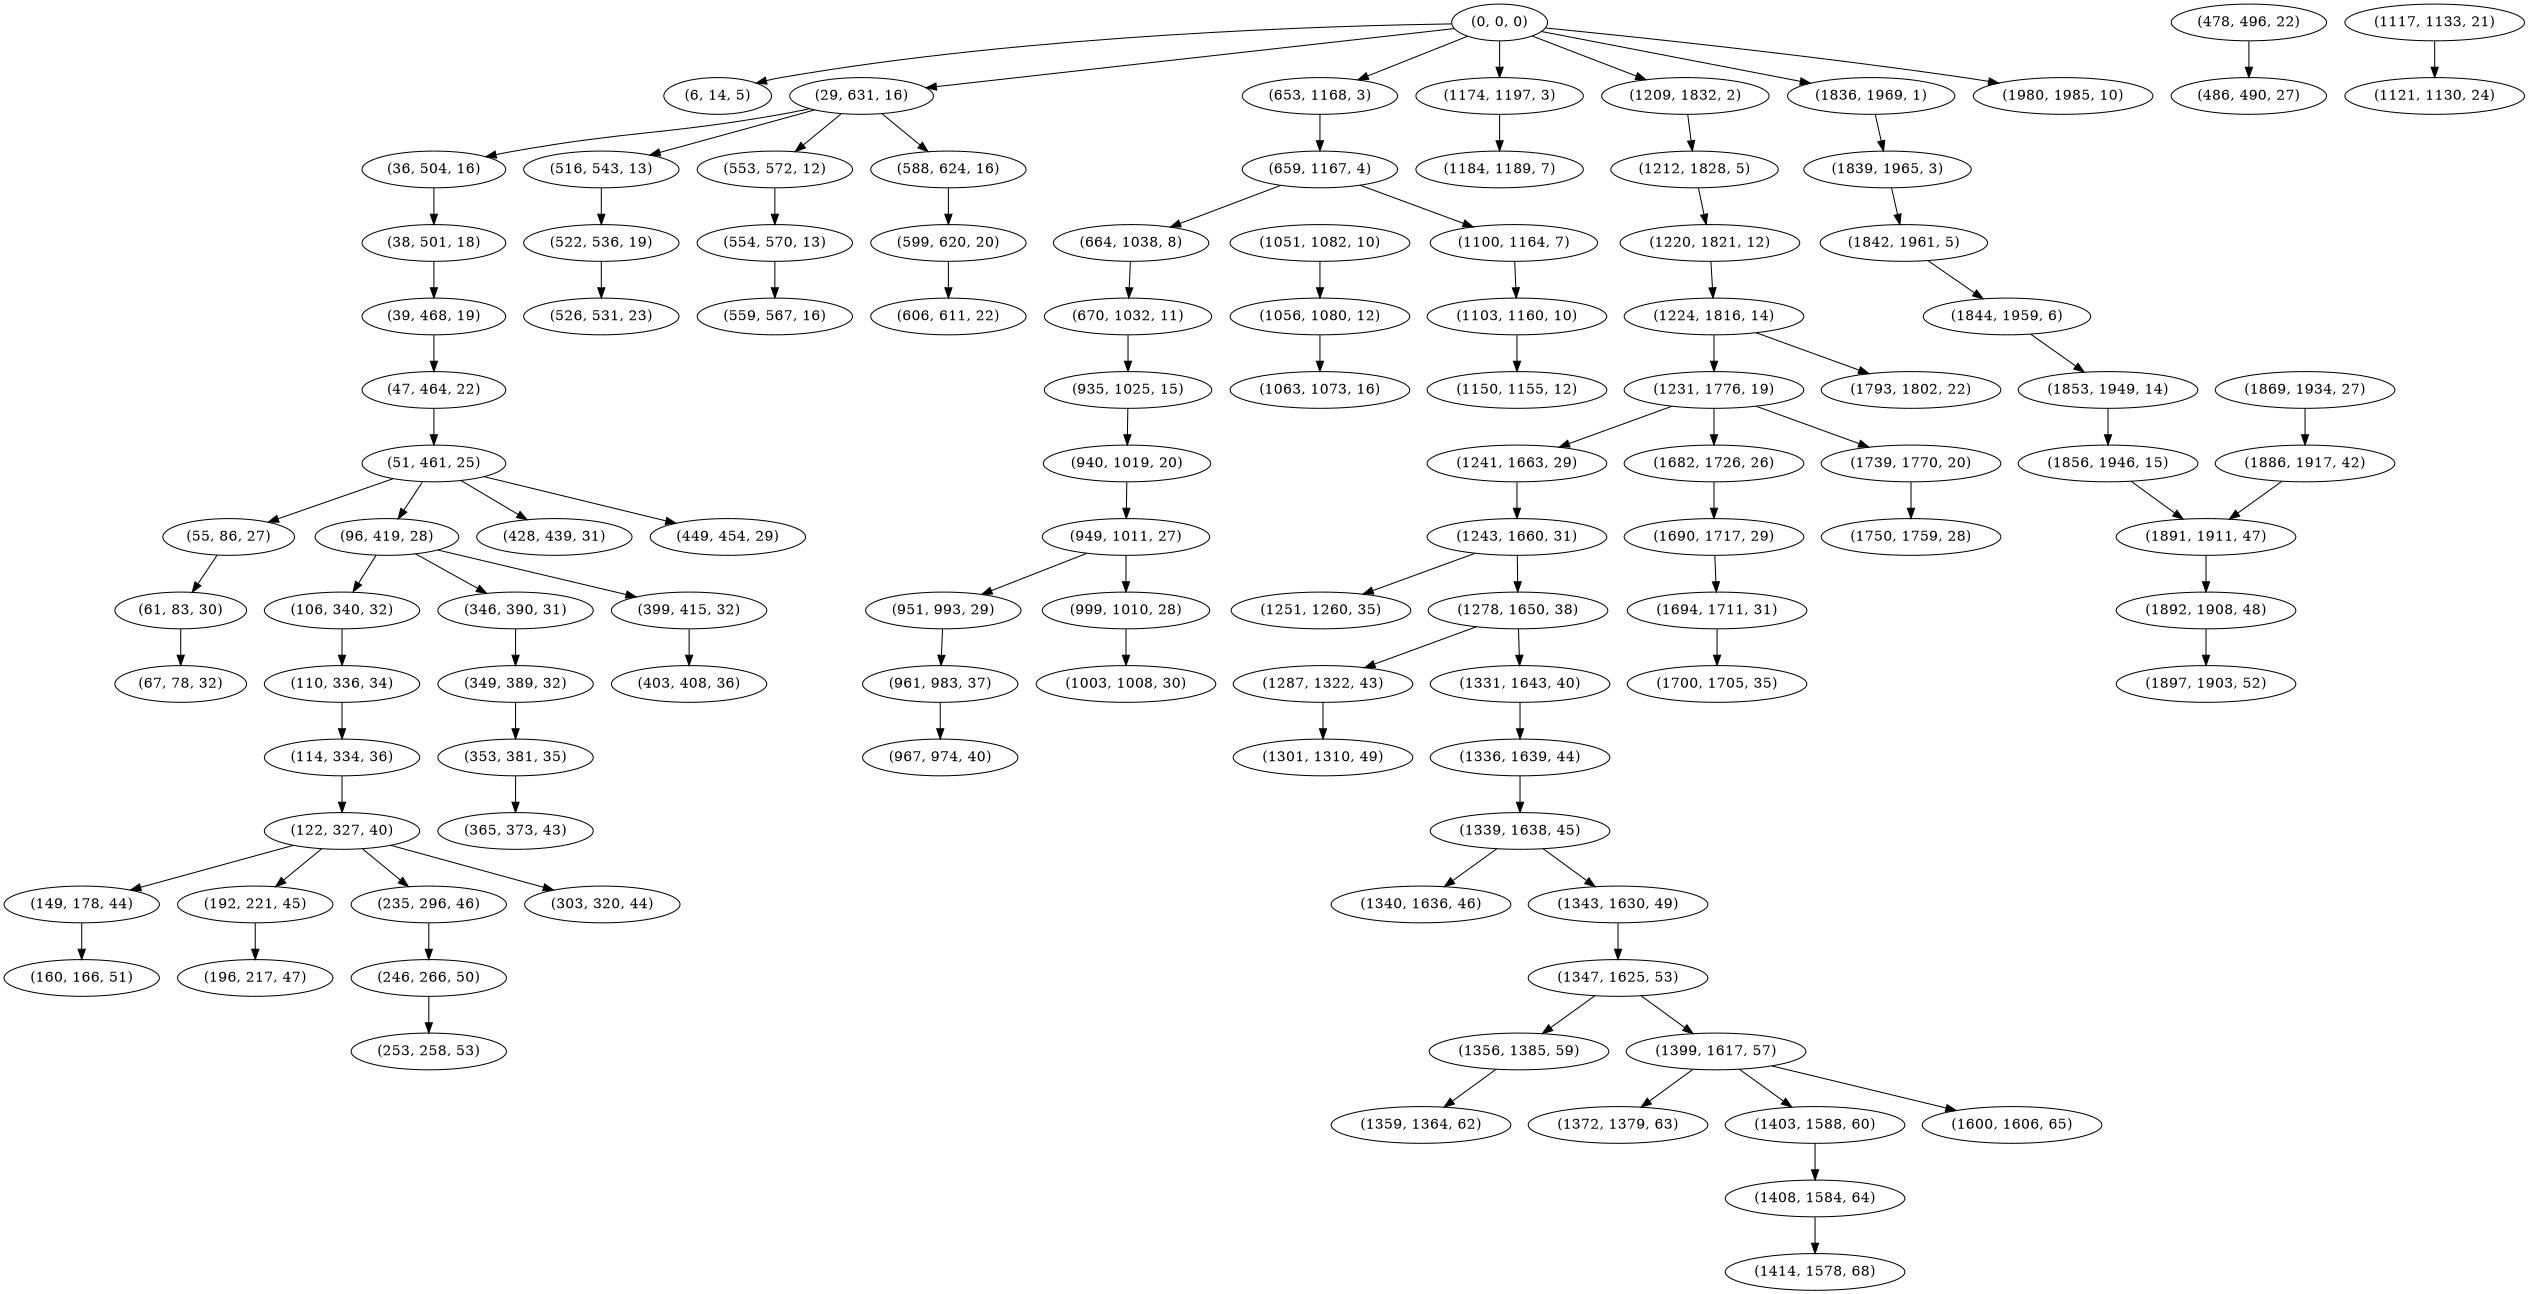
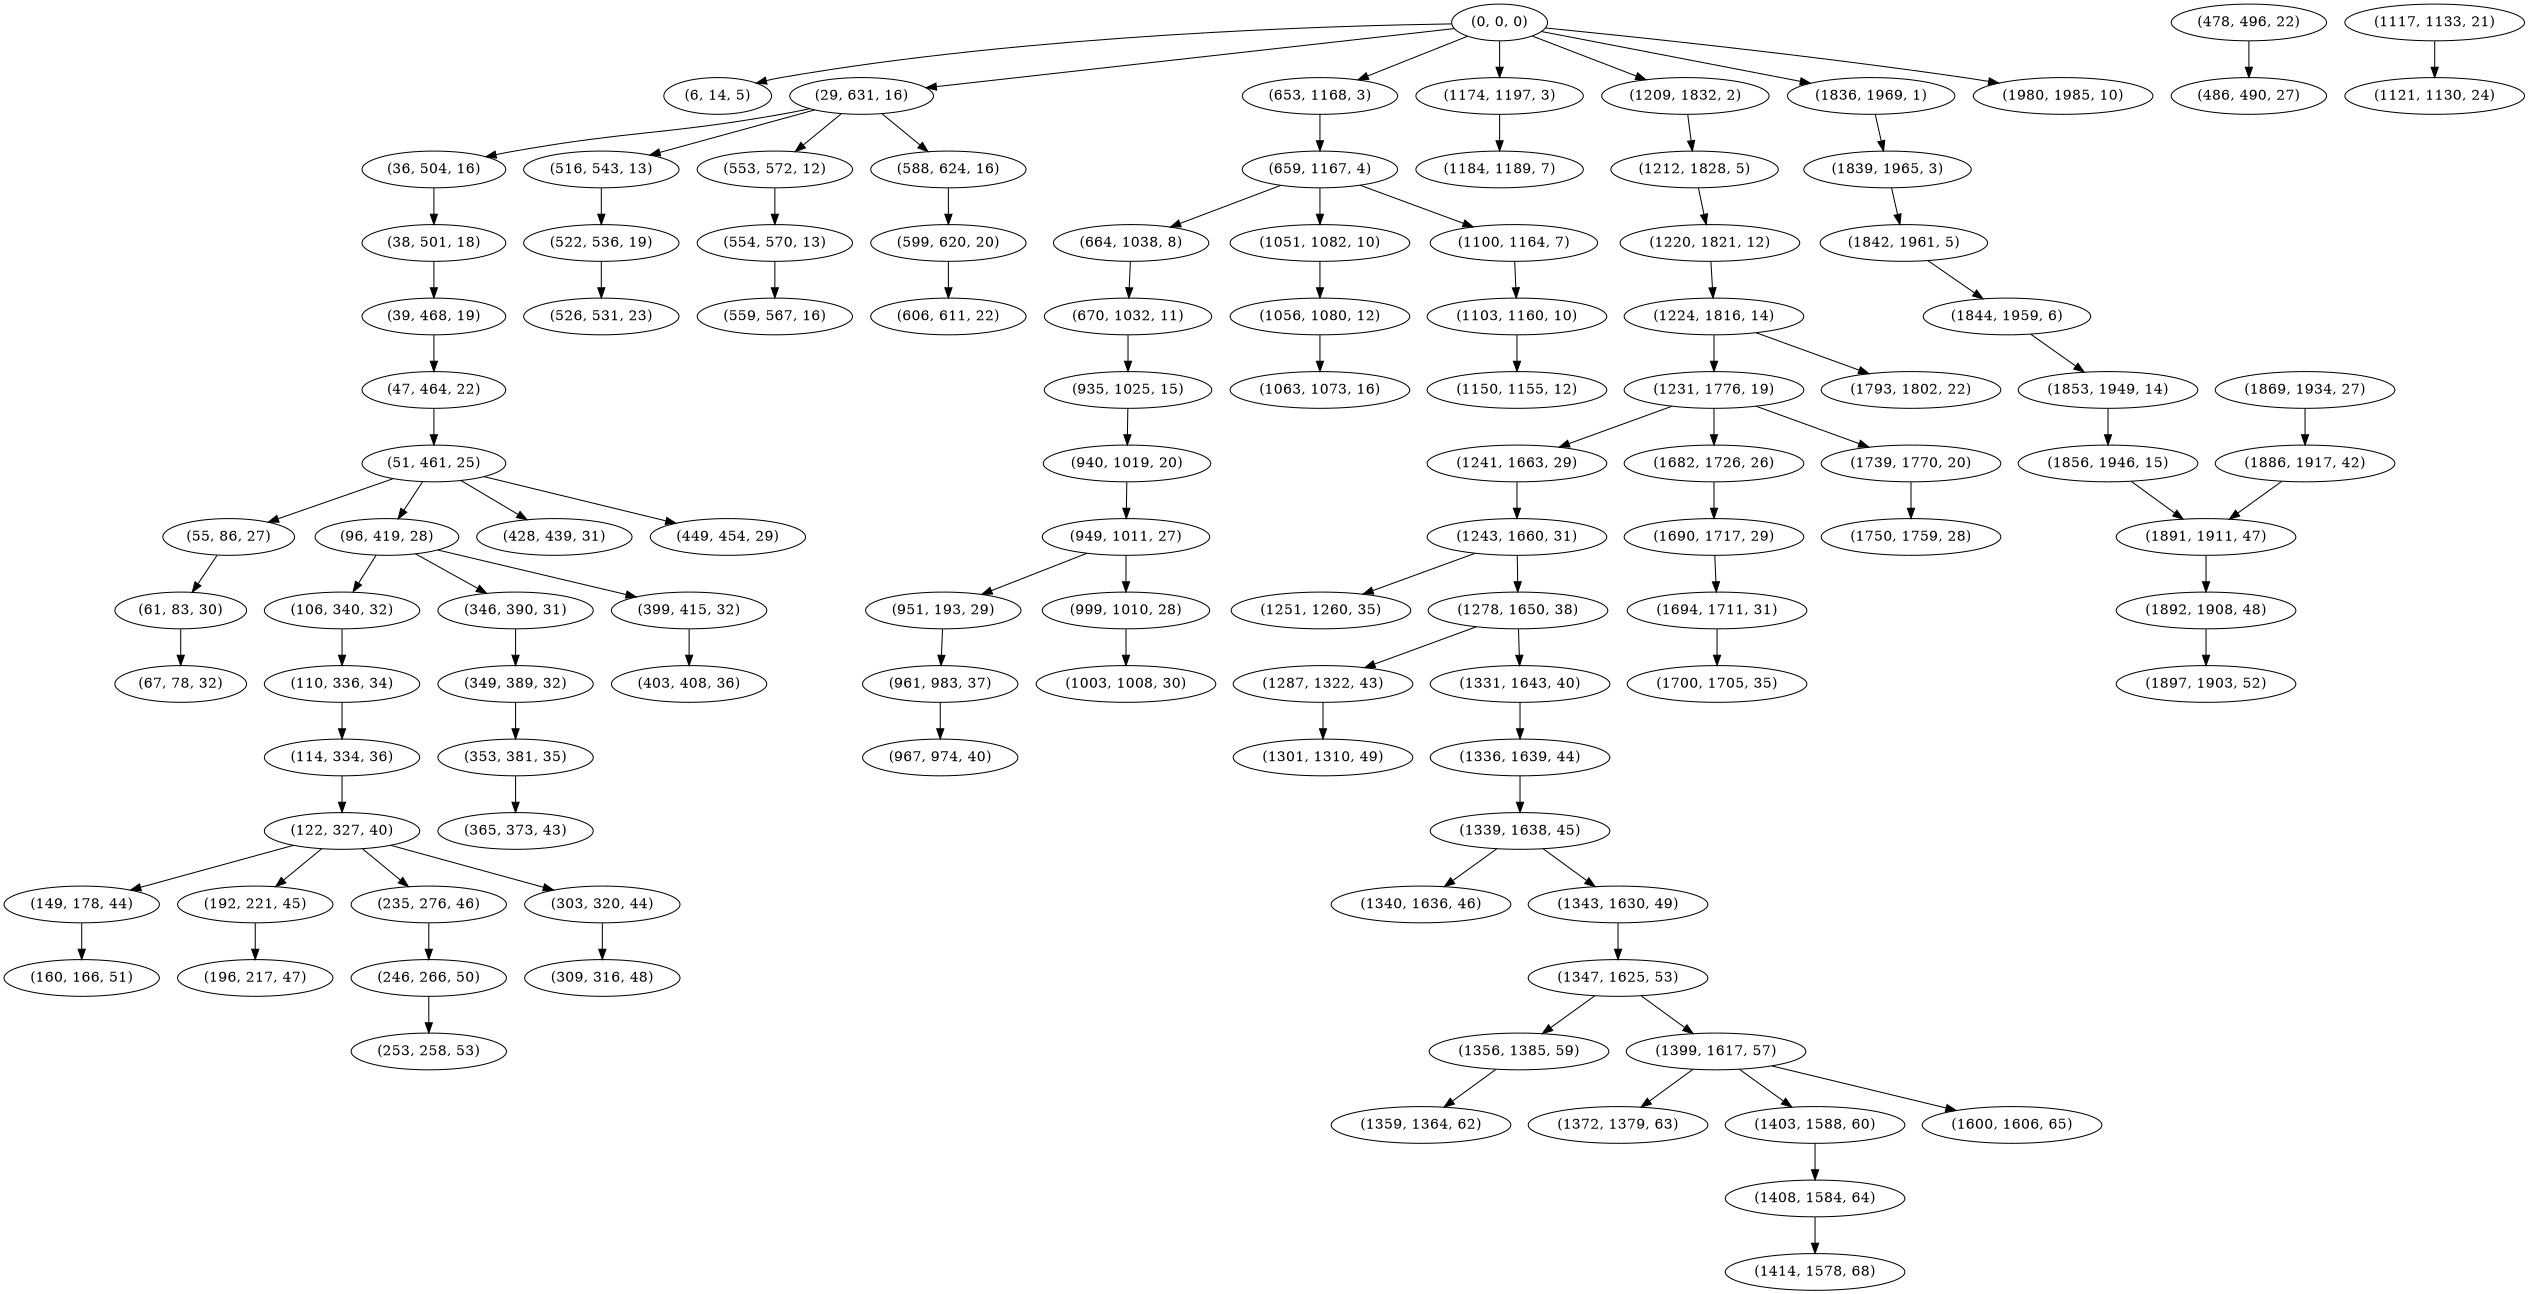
  digraph {
    "(0, 0, 0)"
    "(6, 14, 5)"
    n3 [label="(29, 631, 16)"]
    "(653, 1168, 3)"
    "(1174, 1197, 3)"
    "(1209, 1832, 2)"
    "(1836, 1969, 1)"
    "(1980, 1985, 10)"
    "(36, 504, 16)"
    "(516, 543, 13)"
    "(553, 572, 12)"
    "(588, 624, 16)"
    "(659, 1167, 4)"
    "(1184, 1189, 7)"
    "(1212, 1828, 5)"
    "(1839, 1965, 3)"
    "(38, 501, 18)"
    "(522, 536, 19)"
    "(554, 570, 13)"
    "(599, 620, 20)"
    "(39, 468, 19)"
    "(47, 464, 22)"
    "(51, 461, 25)"
    "(55, 86, 27)"
    "(96, 419, 28)"
    "(428, 439, 31)"
    "(449, 454, 29)"
    "(61, 83, 30)"
    "(106, 340, 32)"
    "(346, 390, 31)"
    "(399, 415, 32)"
    "(67, 78, 32)"
    "(110, 336, 34)"
    "(349, 389, 32)"
    "(403, 408, 36)"
    "(114, 334, 36)"
    "(122, 327, 40)"
    "(149, 178, 44)"
    "(192, 221, 45)"
-   "(235, 276, 46)" [label="(235, 296, 46)"]
+   "(235, 276, 46)"
    "(303, 320, 44)"
    "(160, 166, 51)"
    "(196, 217, 47)"
    "(246, 266, 50)"
+   "(309, 316, 48)"
    "(253, 258, 53)"
    "(353, 381, 35)"
    "(365, 373, 43)"
    "(478, 496, 22)"
    "(486, 490, 27)"
    "(526, 531, 23)"
    "(559, 567, 16)"
    "(606, 611, 22)"
    "(664, 1038, 8)"
    "(1051, 1082, 10)"
    "(1100, 1164, 7)"
    "(670, 1032, 11)"
    "(1056, 1080, 12)"
    "(1103, 1160, 10)"
    "(935, 1025, 15)"
    "(940, 1019, 20)"
    "(949, 1011, 27)"
-   "(951, 993, 29)"
+   "(951, 993, 29)" [label="(951, 193, 29)"]
    "(999, 1010, 28)"
    "(961, 983, 37)"
    "(1003, 1008, 30)"
    "(967, 974, 40)"
    "(1063, 1073, 16)"
    "(1150, 1155, 12)"
    "(1117, 1133, 21)"
    "(1121, 1130, 24)"
    "(1220, 1821, 12)"
    "(1224, 1816, 14)"
    "(1231, 1776, 19)"
    "(1793, 1802, 22)"
    "(1241, 1663, 29)"
    "(1682, 1726, 26)"
    "(1739, 1770, 20)"
    "(1243, 1660, 31)"
    "(1690, 1717, 29)"
    "(1750, 1759, 28)"
    "(1251, 1260, 35)"
    "(1278, 1650, 38)"
    "(1287, 1322, 43)"
    "(1331, 1643, 40)"
    "(1301, 1310, 49)"
    "(1336, 1639, 44)"
    "(1339, 1638, 45)"
    "(1340, 1636, 46)"
    "(1343, 1630, 49)"
    "(1347, 1625, 53)"
    "(1356, 1385, 59)"
    "(1399, 1617, 57)"
    "(1359, 1364, 62)"
    "(1372, 1379, 63)"
    "(1403, 1588, 60)"
    "(1600, 1606, 65)"
    "(1408, 1584, 64)"
    "(1414, 1578, 68)"
    "(1694, 1711, 31)"
    "(1700, 1705, 35)"
    "(1842, 1961, 5)"
    "(1844, 1959, 6)"
    "(1853, 1949, 14)"
    "(1856, 1946, 15)"
    "(1891, 1911, 47)"
    "(1869, 1934, 27)"
    "(1886, 1917, 42)"
    "(1892, 1908, 48)"
    "(1897, 1903, 52)"
    "(0, 0, 0)" -> "(6, 14, 5)"
    "(0, 0, 0)" -> n3
    "(0, 0, 0)" -> "(653, 1168, 3)"
    "(0, 0, 0)" -> "(1174, 1197, 3)"
    "(0, 0, 0)" -> "(1209, 1832, 2)"
    "(0, 0, 0)" -> "(1836, 1969, 1)"
    "(0, 0, 0)" -> "(1980, 1985, 10)"
    n3 -> "(36, 504, 16)"
    n3 -> "(516, 543, 13)"
    n3 -> "(553, 572, 12)"
    n3 -> "(588, 624, 16)"
    "(653, 1168, 3)" -> "(659, 1167, 4)"
    "(1174, 1197, 3)" -> "(1184, 1189, 7)"
    "(1209, 1832, 2)" -> "(1212, 1828, 5)"
    "(1836, 1969, 1)" -> "(1839, 1965, 3)"
    "(36, 504, 16)" -> "(38, 501, 18)"
    "(516, 543, 13)" -> "(522, 536, 19)"
    "(553, 572, 12)" -> "(554, 570, 13)"
    "(588, 624, 16)" -> "(599, 620, 20)"
    "(659, 1167, 4)" -> "(664, 1038, 8)"
+   "(659, 1167, 4)" -> "(1051, 1082, 10)"
    "(659, 1167, 4)" -> "(1100, 1164, 7)"
    "(1212, 1828, 5)" -> "(1220, 1821, 12)"
    "(1839, 1965, 3)" -> "(1842, 1961, 5)"
    "(38, 501, 18)" -> "(39, 468, 19)"
    "(522, 536, 19)" -> "(526, 531, 23)"
    "(554, 570, 13)" -> "(559, 567, 16)"
    "(599, 620, 20)" -> "(606, 611, 22)"
    "(39, 468, 19)" -> "(47, 464, 22)"
    "(47, 464, 22)" -> "(51, 461, 25)"
    "(51, 461, 25)" -> "(55, 86, 27)"
    "(51, 461, 25)" -> "(96, 419, 28)"
    "(51, 461, 25)" -> "(428, 439, 31)"
    "(51, 461, 25)" -> "(449, 454, 29)"
    "(55, 86, 27)" -> "(61, 83, 30)"
    "(96, 419, 28)" -> "(106, 340, 32)"
    "(96, 419, 28)" -> "(346, 390, 31)"
    "(96, 419, 28)" -> "(399, 415, 32)"
    "(61, 83, 30)" -> "(67, 78, 32)"
    "(106, 340, 32)" -> "(110, 336, 34)"
    "(346, 390, 31)" -> "(349, 389, 32)"
    "(399, 415, 32)" -> "(403, 408, 36)"
    "(110, 336, 34)" -> "(114, 334, 36)"
    "(349, 389, 32)" -> "(353, 381, 35)"
    "(114, 334, 36)" -> "(122, 327, 40)"
    "(122, 327, 40)" -> "(149, 178, 44)"
    "(122, 327, 40)" -> "(192, 221, 45)"
    "(122, 327, 40)" -> "(235, 276, 46)"
    "(122, 327, 40)" -> "(303, 320, 44)"
    "(149, 178, 44)" -> "(160, 166, 51)"
    "(192, 221, 45)" -> "(196, 217, 47)"
    "(235, 276, 46)" -> "(246, 266, 50)"
+   "(303, 320, 44)" -> "(309, 316, 48)"
    "(246, 266, 50)" -> "(253, 258, 53)"
    "(353, 381, 35)" -> "(365, 373, 43)"
    "(478, 496, 22)" -> "(486, 490, 27)"
    "(664, 1038, 8)" -> "(670, 1032, 11)"
    "(1051, 1082, 10)" -> "(1056, 1080, 12)"
    "(1100, 1164, 7)" -> "(1103, 1160, 10)"
    "(670, 1032, 11)" -> "(935, 1025, 15)"
    "(1056, 1080, 12)" -> "(1063, 1073, 16)"
    "(1103, 1160, 10)" -> "(1150, 1155, 12)"
    "(935, 1025, 15)" -> "(940, 1019, 20)"
    "(940, 1019, 20)" -> "(949, 1011, 27)"
    "(949, 1011, 27)" -> "(951, 993, 29)"
    "(949, 1011, 27)" -> "(999, 1010, 28)"
    "(951, 993, 29)" -> "(961, 983, 37)"
    "(999, 1010, 28)" -> "(1003, 1008, 30)"
    "(961, 983, 37)" -> "(967, 974, 40)"
    "(1117, 1133, 21)" -> "(1121, 1130, 24)"
    "(1220, 1821, 12)" -> "(1224, 1816, 14)"
    "(1224, 1816, 14)" -> "(1231, 1776, 19)"
    "(1224, 1816, 14)" -> "(1793, 1802, 22)"
    "(1231, 1776, 19)" -> "(1241, 1663, 29)"
    "(1231, 1776, 19)" -> "(1682, 1726, 26)"
    "(1231, 1776, 19)" -> "(1739, 1770, 20)"
    "(1241, 1663, 29)" -> "(1243, 1660, 31)"
    "(1682, 1726, 26)" -> "(1690, 1717, 29)"
    "(1739, 1770, 20)" -> "(1750, 1759, 28)"
    "(1243, 1660, 31)" -> "(1251, 1260, 35)"
    "(1243, 1660, 31)" -> "(1278, 1650, 38)"
    "(1690, 1717, 29)" -> "(1694, 1711, 31)"
    "(1278, 1650, 38)" -> "(1287, 1322, 43)"
    "(1278, 1650, 38)" -> "(1331, 1643, 40)"
    "(1287, 1322, 43)" -> "(1301, 1310, 49)"
    "(1331, 1643, 40)" -> "(1336, 1639, 44)"
    "(1336, 1639, 44)" -> "(1339, 1638, 45)"
    "(1339, 1638, 45)" -> "(1340, 1636, 46)"
    "(1339, 1638, 45)" -> "(1343, 1630, 49)"
    "(1343, 1630, 49)" -> "(1347, 1625, 53)"
    "(1347, 1625, 53)" -> "(1356, 1385, 59)"
    "(1347, 1625, 53)" -> "(1399, 1617, 57)"
    "(1356, 1385, 59)" -> "(1359, 1364, 62)"
    "(1399, 1617, 57)" -> "(1372, 1379, 63)"
    "(1399, 1617, 57)" -> "(1403, 1588, 60)"
    "(1399, 1617, 57)" -> "(1600, 1606, 65)"
    "(1403, 1588, 60)" -> "(1408, 1584, 64)"
    "(1408, 1584, 64)" -> "(1414, 1578, 68)"
    "(1694, 1711, 31)" -> "(1700, 1705, 35)"
    "(1842, 1961, 5)" -> "(1844, 1959, 6)"
    "(1844, 1959, 6)" -> "(1853, 1949, 14)"
    "(1853, 1949, 14)" -> "(1856, 1946, 15)"
    "(1856, 1946, 15)" -> "(1891, 1911, 47)"
    "(1891, 1911, 47)" -> "(1892, 1908, 48)"
    "(1869, 1934, 27)" -> "(1886, 1917, 42)"
    "(1886, 1917, 42)" -> "(1891, 1911, 47)"
    "(1892, 1908, 48)" -> "(1897, 1903, 52)"
  }
